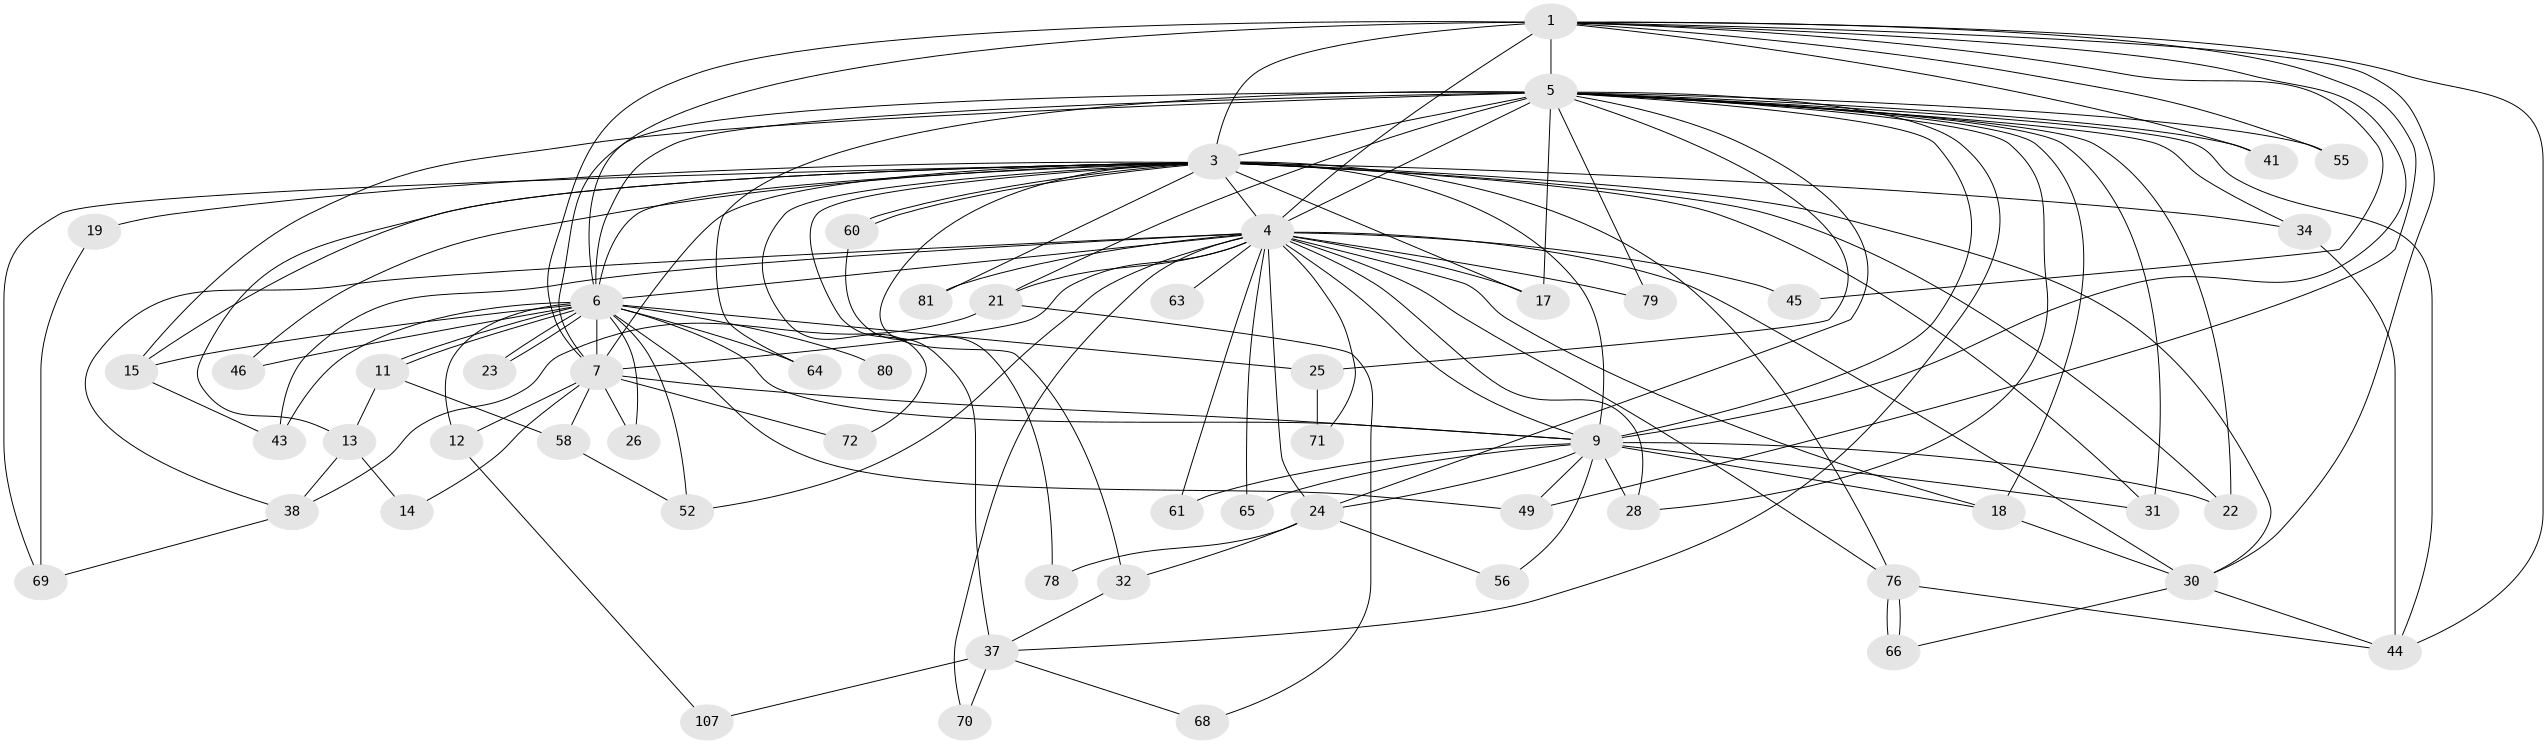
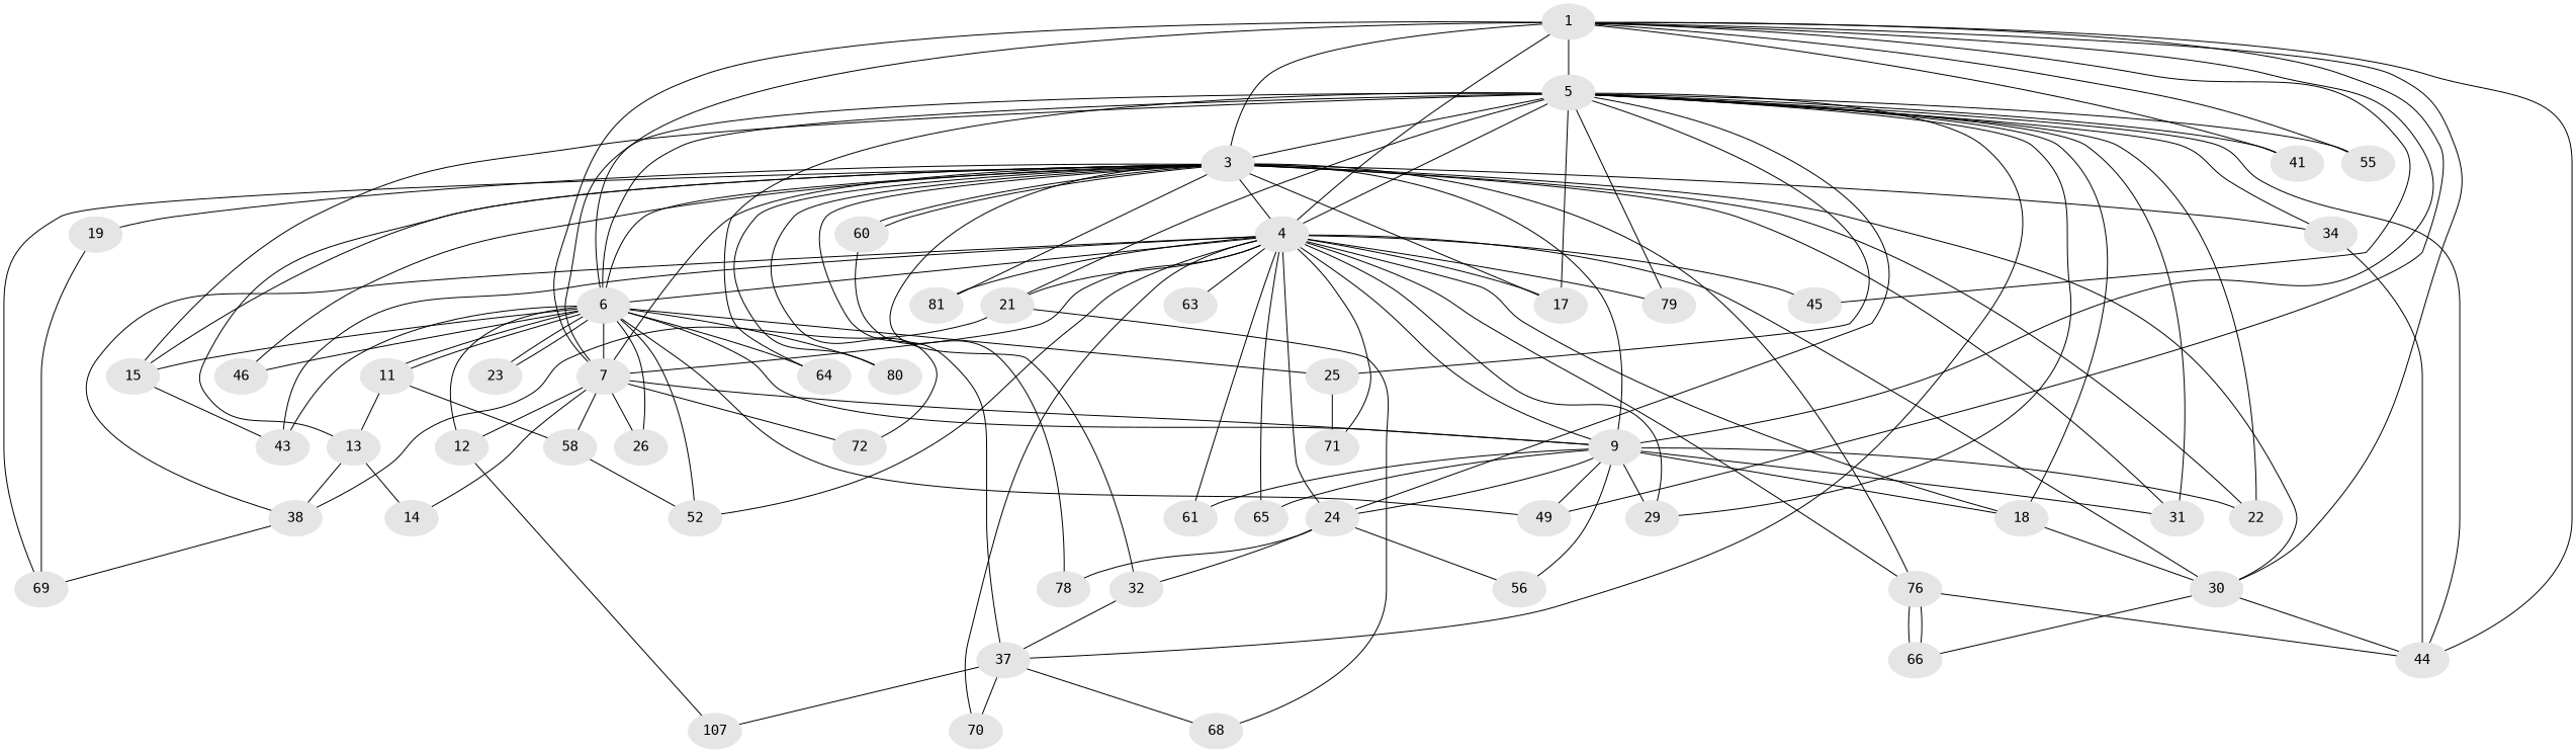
  graph {
    fontname="DejaVu Sans Mono"
    node [color=gray90 fontname="DejaVu Sans Mono" style=filled]
    edge [fontname="DejaVu Sans Mono"]
    n1 [label=5 super="+48+106+8"]
    3 [super="+5+111"]
    4 [super="+10+54+27+86"]
    6
    7 [super="+57"]
    9 [super="+28+108+90+53"]
    41
    44
    55 [super="+77"]
    15 [super="+98+97+105"]
    17
    18
    21 [super="+96"]
    22
    24
    25
-   29 [super="+47" label=28]
+   29 [super="+47"]
    31 [super="+84"]
    34 [super="+51"]
    37 [super="+42"]
    64
    79
    1
    30 [super="+91+110+76"]
    45
    49 [super="+87"]
    13
    19
    32
    n30 [label=76 super="+75+88"]
    46
    60
    69
    72
    80
    81
    38 [super="+89"]
    43 [super="+74"]
    52 [super="+67+83"]
    61
    63
    65
    70
    71
    11
    12
    23
    26
    14
    58
    56
    66 [super="+73"]
    68
    78
    107
    n1 -- 3 [weight=4]
    n1 -- 4 [weight=6]
    n1 -- 6 [weight=2]
    n1 -- 7 [weight=4]
-   n1 -- 9 [weight=4]
    n1 -- 41
    n1 -- 44
    n1 -- 55 [weight=2]
    n1 -- 15 [weight=2]
    n1 -- 17
    n1 -- 18
    n1 -- 21
    n1 -- 22
    n1 -- 24
    n1 -- 25
    n1 -- 29
    n1 -- 31
    n1 -- 34
    n1 -- 37
    n1 -- 64
    n1 -- 79
    3 -- 4 [weight=7]
    3 -- 6 [weight=3]
    3 -- 7 [weight=4]
    3 -- 9 [weight=3]
    3 -- 15
    3 -- 17
    3 -- 22
    3 -- 31
    3 -- 34
    3 -- 37 [weight=3]
    3 -- 30
    3 -- 13
    3 -- 19 [weight=2]
    3 -- 32
    3 -- n30 [weight=2]
    3 -- 46
    3 -- 60
    3 -- 60
    3 -- 69
    3 -- 72
+   3 -- 80
    3 -- 81
    4 -- 6 [weight=2]
    4 -- 7 [weight=2]
    4 -- 9 [weight=3]
    4 -- 17
    4 -- 18
    4 -- 21 [weight=3]
    4 -- 24
    4 -- 29
    4 -- 79
    4 -- 30
    4 -- 45
    4 -- n30
    4 -- 81
    4 -- 38
    4 -- 43
    4 -- 52
    4 -- 61
    4 -- 63 [weight=2]
    4 -- 65
    4 -- 70
    4 -- 71
    6 -- 7
    6 -- 9
    6 -- 15 [weight=2]
    6 -- 25
    6 -- 64
    6 -- 49
    6 -- 46
    6 -- 80
    6 -- 43
    6 -- 52 [weight=2]
    6 -- 11
    6 -- 11
    6 -- 12
    6 -- 23
    6 -- 23
    6 -- 26
    7 -- 9
    7 -- 72
    7 -- 12
    7 -- 26
    7 -- 14
    7 -- 58
    9 -- 18
    9 -- 22
    9 -- 24
    9 -- 29
    9 -- 31 [weight=2]
    9 -- 49
    9 -- 61
    9 -- 65
    9 -- 56
    15 -- 43
    18 -- 30
    21 -- 38
    21 -- 68
    24 -- 32
    24 -- 56
    24 -- 78
    25 -- 71
    34 -- 44
    37 -- 70
    37 -- 68
    37 -- 107
    1 -- n1 [weight=3]
    1 -- 3 [weight=3]
    1 -- 4 [weight=2]
    1 -- 6
    1 -- 7
    1 -- 9 [weight=2]
    1 -- 41
    1 -- 44
    1 -- 55 [weight=2]
    1 -- 30
    1 -- 45
    1 -- 49
    30 -- 44
    30 -- 66
    13 -- 38
    13 -- 14
    19 -- 69
    32 -- 37
    n30 -- 44
    n30 -- 66
    n30 -- 66
    60 -- 78
    38 -- 69
    11 -- 13
    11 -- 58
    12 -- 107
    58 -- 52
  }
